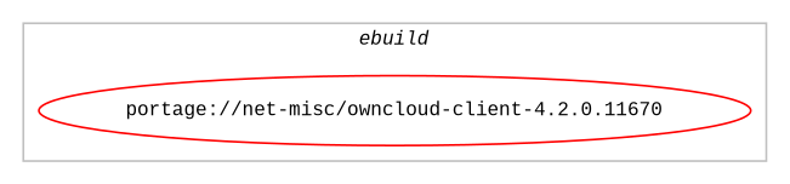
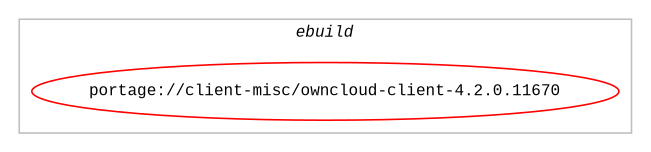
  digraph {
    compound=true
    concentrate=true
    fontname="Liberation Mono"
    fontsize=10
    newrank=true
    rankdir=LR
    ranksep=1.5
-   n1 [color=red fontname="Liberation Mono" fontsize=10 label="portage://net-misc/owncloud-client-4.2.0.11670" width=4]
+   n1 [color=red fontname="Liberation Mono" fontsize=10 label="portage://client-misc/owncloud-client-4.2.0.11670" width=4]
    subgraph cluster_1 {
      color=gray
      label=<<i>ebuild</i>>
      n1
    }
    subgraph cluster_2 {
      color=gray
      label=<<i>dependencies</i>>
      subgraph cluster_3 {
        color=gray
        fillcolor="#eeeeee"
        label=<<i>compile</i>>
        style=filled
      }
      subgraph cluster_4 {
        color=gray
        fillcolor="#eeeeee"
        label=<<i>compile and run</i>>
        style=filled
      }
      subgraph cluster_5 {
        color=gray
        fillcolor="#eeeeee"
        label=<<i>run</i>>
        style=filled
      }
    }
    subgraph cluster_6 {
      color=gray
      label=<<i>candidates</i>>
      rank=same
    }
  }
